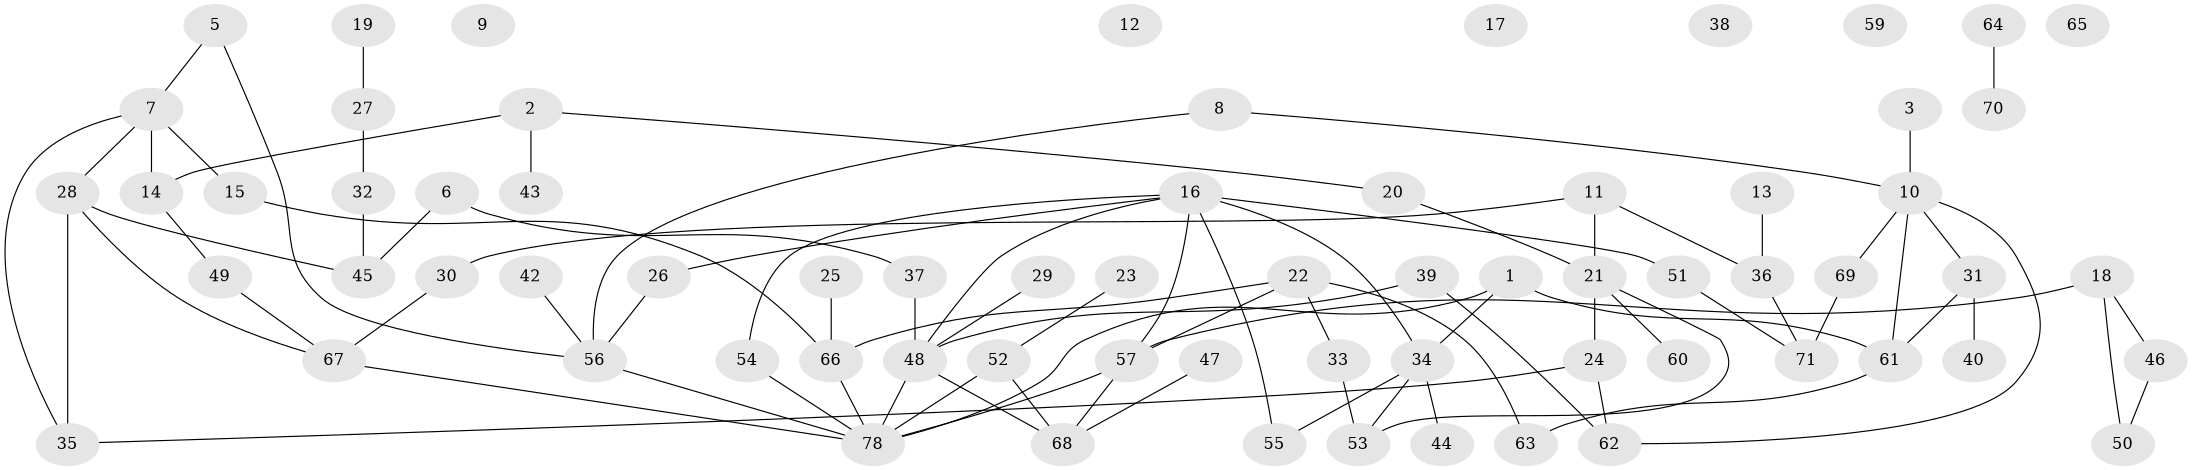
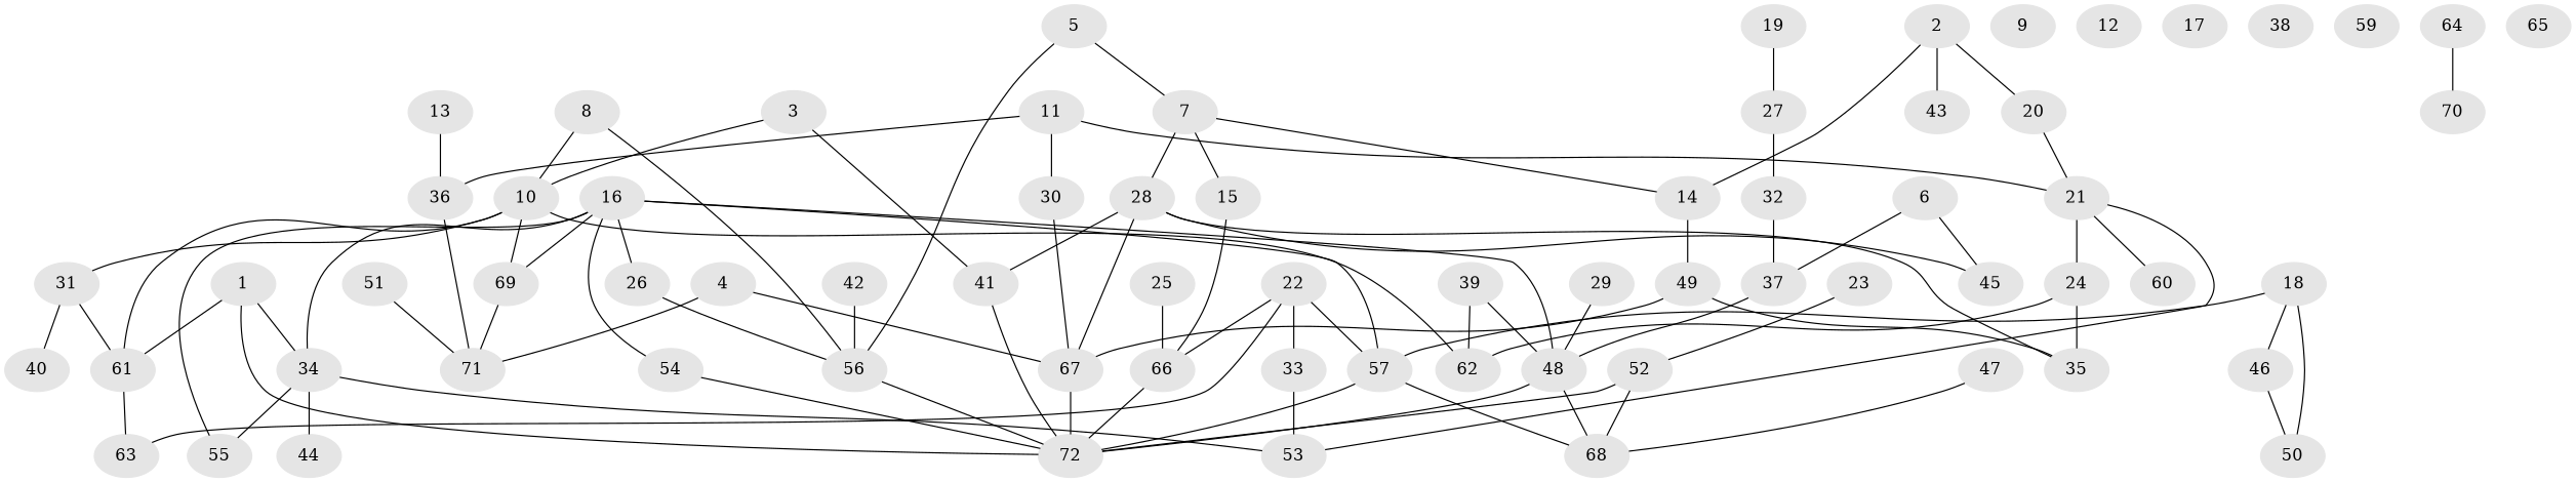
  graph {
    node [color=gray90 style=filled]
    1
    34
    61
-   72 [label=78]
+   72
    55
    53
    44
    63
    2
    14
    20
    43
    49
    21
    3
    10
+   41
    62
    69
    31
+   4
    67
    71
    5
    7
    56
    15
    28
    35
    6
    37
    45
    48
    66
    8
    9
    11
    30
    36
    24
    60
    12
    13
    16
    26
    51
    54
    57
    68
    17
    18
    46
    50
    19
    27
    32
    22
    33
    23
    52
    25
    29
    40
    38
    39
    42
    47
    59
    64
    70
    65
    1 -- 34
    1 -- 61
    1 -- 72
    34 -- 55
    34 -- 53
    34 -- 44
    61 -- 63
    2 -- 14
    2 -- 20
    2 -- 43
    14 -- 49
    20 -- 21
    49 -- 67
    21 -- 53
    21 -- 24
    21 -- 60
    3 -- 10
+   3 -- 41
    10 -- 61
    10 -- 62
    10 -- 69
    10 -- 31
+   41 -- 72
    69 -- 71
    31 -- 61
    31 -- 40
+   4 -- 67
+   4 -- 71
    67 -- 72
    5 -- 7
    5 -- 56
    7 -- 14
    7 -- 15
    7 -- 28
-   7 -- 35
+   49 -- 35
    56 -- 72
    15 -- 66
+   28 -- 41
    28 -- 67
    28 -- 35
    28 -- 45
    6 -- 37
    6 -- 45
    37 -- 48
    48 -- 72
    48 -- 68
    66 -- 72
    8 -- 10
    8 -- 56
    11 -- 21
    11 -- 30
    11 -- 36
    30 -- 67
    36 -- 71
    24 -- 62
    24 -- 35
    13 -- 36
    16 -- 34
    16 -- 55
    16 -- 48
    16 -- 26
-   16 -- 51
+   16 -- 69
    16 -- 54
    16 -- 57
    26 -- 56
    51 -- 71
    54 -- 72
    57 -- 72
    57 -- 68
    18 -- 57
    18 -- 46
    18 -- 50
    46 -- 50
    19 -- 27
    27 -- 32
-   32 -- 45
+   32 -- 37
    22 -- 63
    22 -- 66
    22 -- 57
    22 -- 33
    33 -- 53
    23 -- 52
    52 -- 72
    52 -- 68
    25 -- 66
    29 -- 48
    39 -- 62
    39 -- 48
    42 -- 56
    47 -- 68
    64 -- 70
  }
